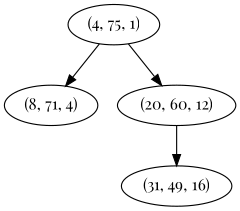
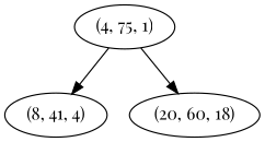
  digraph {
    fontname="Playfair Display"
    node [fontname="Playfair Display"]
    edge [fontname="Playfair Display"]
    "(4, 75, 1)"
-   "(8, 71, 4)"
-   "(20, 60, 12)"
-   "(31, 49, 16)"
+   "(8, 71, 4)" [label="(8, 41, 4)"]
+   "(20, 60, 12)" [label="(20, 60, 18)"]
    "(4, 75, 1)" -> "(8, 71, 4)"
    "(4, 75, 1)" -> "(20, 60, 12)"
-   "(20, 60, 12)" -> "(31, 49, 16)"
  }
